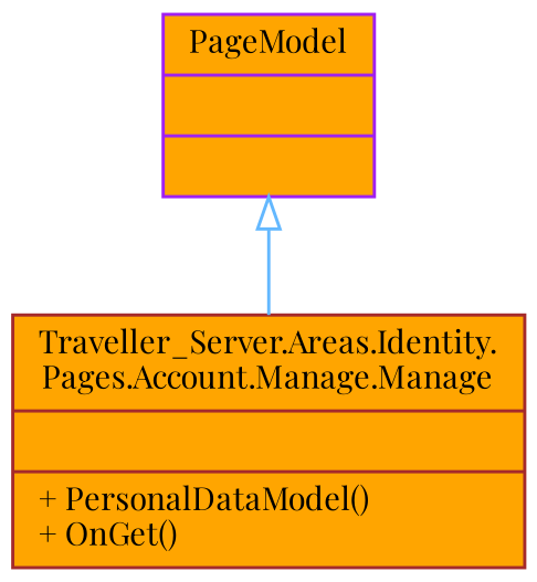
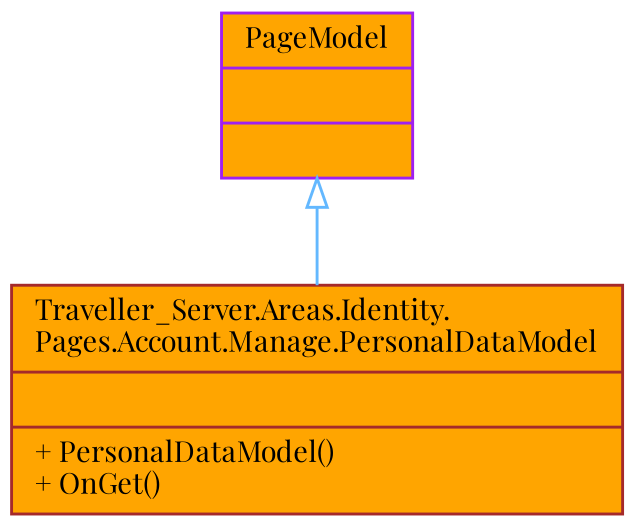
  digraph {
    fontname="Playfair Display"
    node [fillcolor=orange fontname="Playfair Display" fontsize=10 shape=record style=filled]
-   n1 [color=brown fontcolor=black height=0.2 label="{Traveller_Server.Areas.Identity.\lPages.Account.Manage.Manage\n||+ PersonalDataModel()\l+ OnGet()\l}" width=0.4]
+   n1 [color=brown fontcolor=black height=0.2 label="{Traveller_Server.Areas.Identity.\lPages.Account.Manage.PersonalDataModel\n||+ PersonalDataModel()\l+ OnGet()\l}" width=0.4]
    n2 [color=purple height=0.2 label="{PageModel\n||}" width=0.4]
    n2 -> n1 [arrowtail=onormal color=steelblue1 dir=back fontname="Playfair Display" fontsize=10 labelfontname=Helvetica labelfontsize=10 style=solid]
  }
